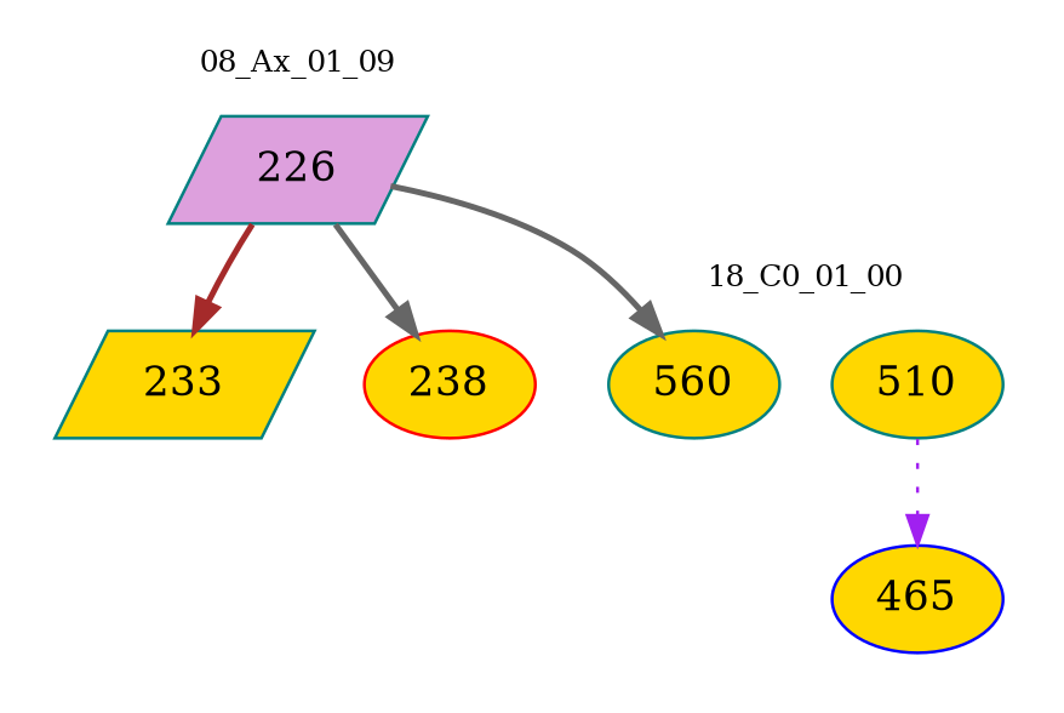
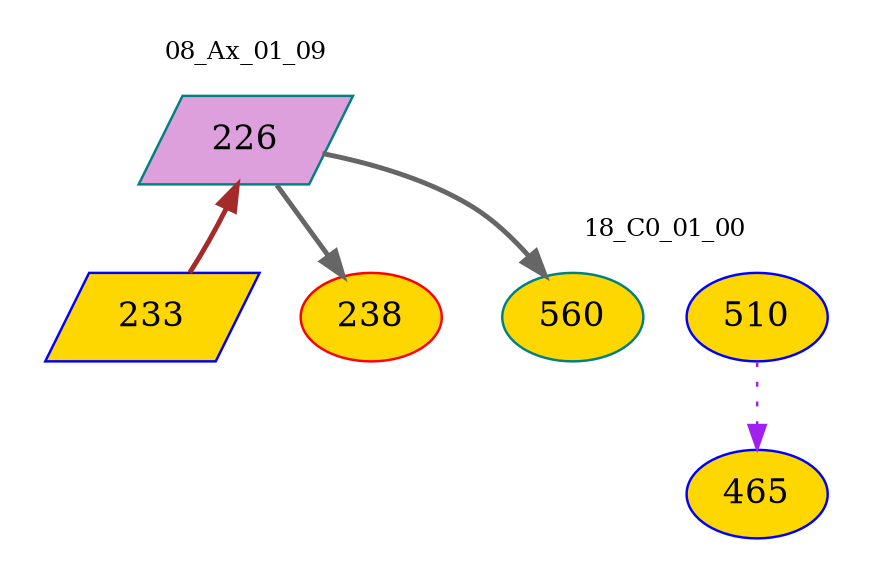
  digraph {
    node [color=teal fillcolor=gold shape=ellipse style=filled]
    edge [color=gray40 style=bold]
    n1 [fillcolor=plum label=226 shape=parallelogram]
-   n2 [label=233 shape=parallelogram]
+   n2 [color=blue label=233 shape=parallelogram]
    n3 [color=red label=238]
-   n4 [label=510]
+   n4 [color=blue label=510]
    n5 [color=blue label=465]
    n6 [label=560]
    subgraph cluster_1 {
      color=white
      fontsize=10
      label="08_Ax_01_09"
      n1
      n2
      n3
    }
    subgraph cluster_2 {
      color=white
      fontsize=10
      label="18_C0_01_00"
      n4
      n5
      n6
    }
-   n1 -> n2 [color=brown]
+   n2 -> n1 [color=brown]
    n1 -> n3
    n1 -> n6
    n4 -> n5 [color=purple style=dotted]
  }
